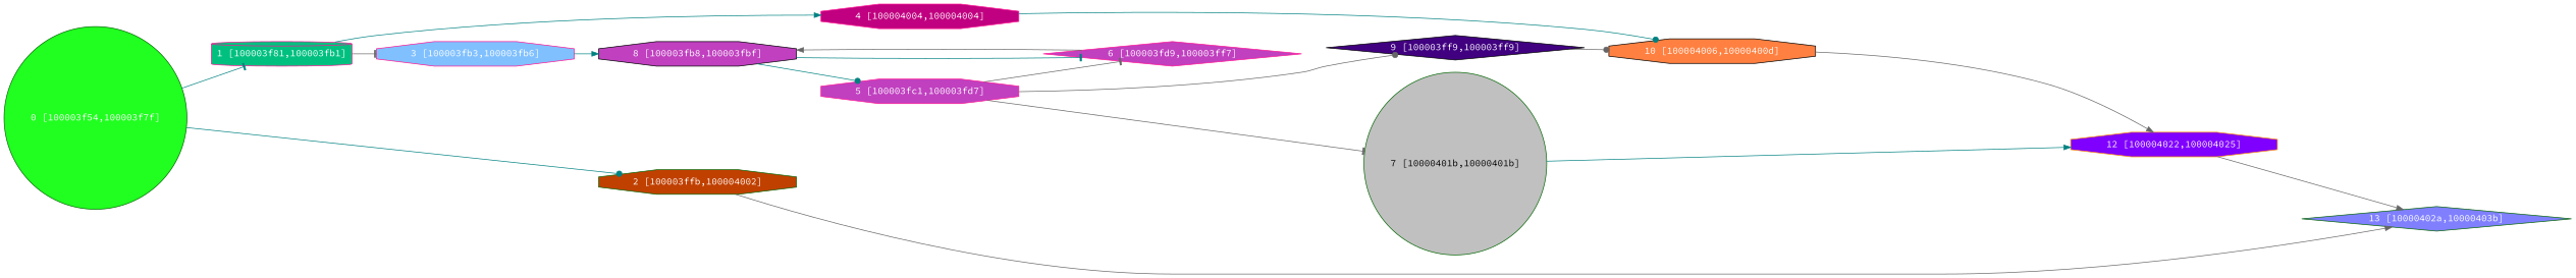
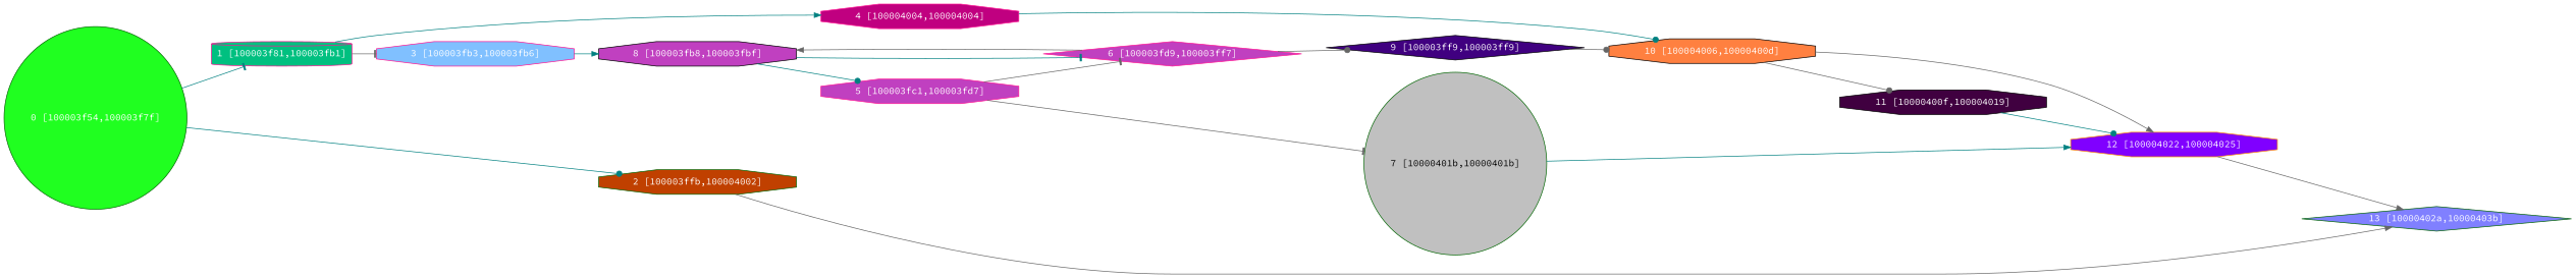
  digraph {
    fontname="Source Code Pro"
    rankdir=LR
    node [color=deeppink fillcolor="#C040C0" fontcolor="#ffffff" fontname="Source Code Pro" shape=octagon style=filled]
    edge [arrowhead=dot color=gray40 fontname="Source Code Pro"]
    n1 [color=darkgreen fillcolor="#20FF20" label="0 [100003f54,100003f7f]" shape=circle]
    n2 [fillcolor="#00C080" label="1 [100003f81,100003fb1]" shape=cylinder]
    n3 [color=darkgreen fillcolor="#C04000" label="2 [100003ffb,100004002]"]
    n4 [fillcolor="#80C0FF" label="3 [100003fb3,100003fb6]"]
    n5 [fillcolor="#C00080" label="4 [100004004,100004004]"]
    n6 [color=darkgreen fillcolor="#8080FF" label="13 [10000402a,10000403b]" shape=diamond]
    n7 [color=black label="8 [100003fb8,100003fbf]"]
    n8 [color=black fillcolor="#FF8040" label="10 [100004006,10000400d]"]
    n9 [label="5 [100003fc1,100003fd7]"]
    n10 [label="6 [100003fd9,100003ff7]" shape=diamond]
    n11 [color=darkorange fillcolor="#8000FF" label="12 [100004022,100004025]"]
+   n12 [color=black fillcolor="#400040" label="11 [10000400f,100004019]"]
    n13 [color=darkgreen fillcolor="#C0C0C0" fontcolor="#000000" label="7 [10000401b,10000401b]" shape=circle]
    n14 [color=black fillcolor="#400080" label="9 [100003ff9,100003ff9]" shape=diamond]
    n1 -> n2 [arrowhead=tee color=teal]
    n1 -> n3 [color=teal]
    n2 -> n4 [arrowhead=tee]
    n2 -> n5 [arrowhead=normal color=teal]
    n3 -> n6 [arrowhead=normal]
    n4 -> n7 [arrowhead=normal color=teal]
    n5 -> n8 [color=teal]
    n7 -> n9 [color=teal]
    n7 -> n10 [arrowhead=tee color=teal]
    n8 -> n11 [arrowhead=normal]
+   n8 -> n12
    n9 -> n10 [arrowhead=tee]
    n9 -> n13 [arrowhead=tee]
    n10 -> n7 [arrowhead=normal]
-   n9 -> n14
+   n10 -> n14
    n11 -> n6 [arrowhead=normal]
+   n12 -> n11 [color=teal]
    n13 -> n11 [arrowhead=normal color=teal]
    n14 -> n8
  }
